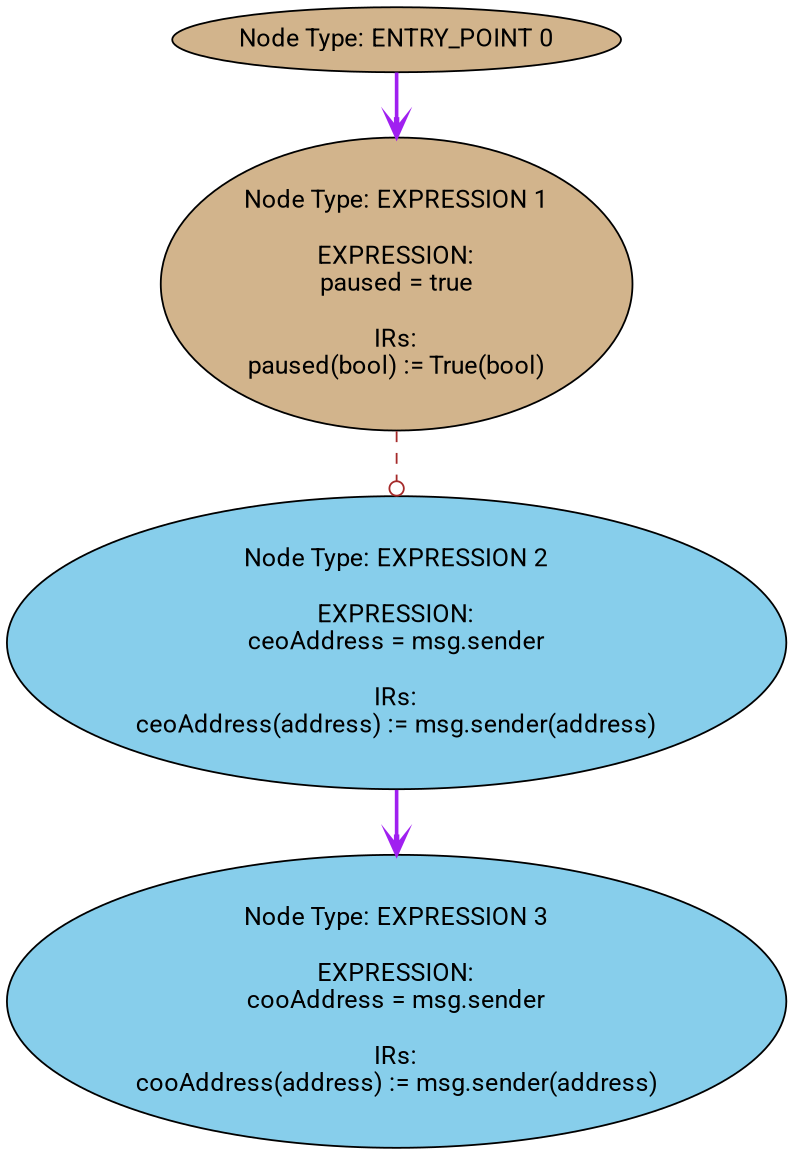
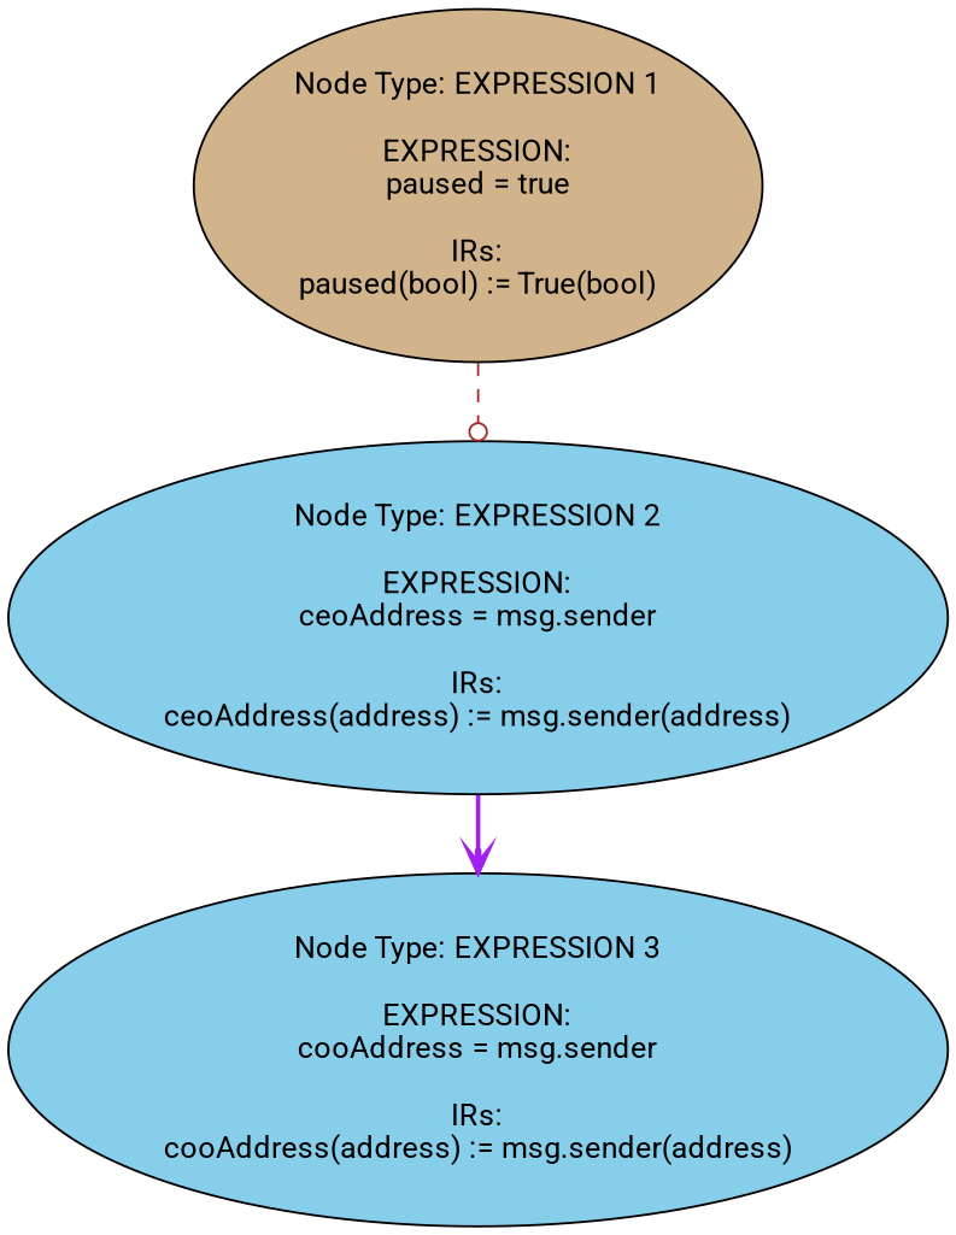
  digraph {
    fontname=Roboto
    node [style=filled fillcolor=tan fontname=Roboto]
    edge [color=purple style=bold arrowhead=vee fontname=Roboto]
-   n1 [label="Node Type: ENTRY_POINT 0\n"]
    n2 [label="Node Type: EXPRESSION 1\n\nEXPRESSION:\npaused = true\n\nIRs:\npaused(bool) := True(bool)"]
    n3 [label="Node Type: EXPRESSION 2\n\nEXPRESSION:\nceoAddress = msg.sender\n\nIRs:\nceoAddress(address) := msg.sender(address)" fillcolor=skyblue]
    n4 [label="Node Type: EXPRESSION 3\n\nEXPRESSION:\ncooAddress = msg.sender\n\nIRs:\ncooAddress(address) := msg.sender(address)" fillcolor=skyblue]
-   n1 -> n2
    n2 -> n3 [color=brown style=dashed arrowhead=odot]
    n3 -> n4
  }
